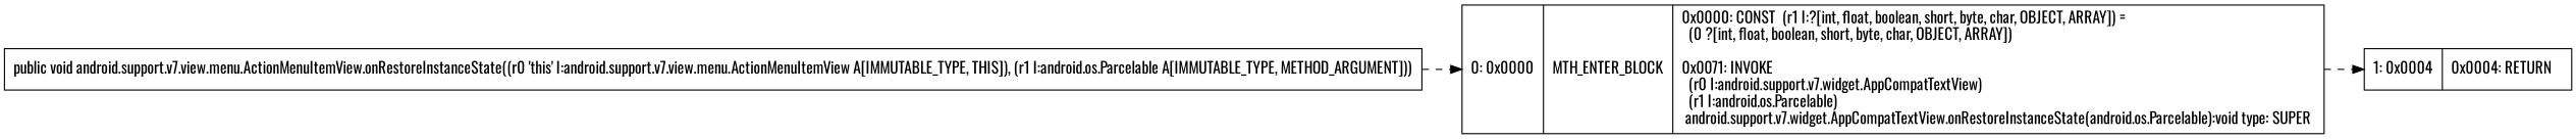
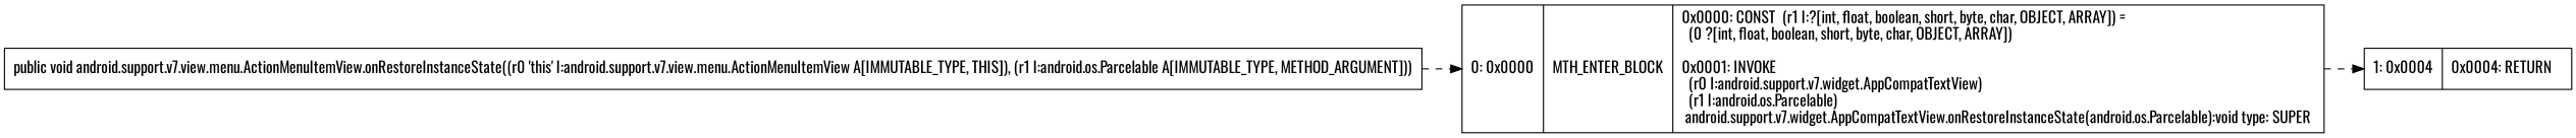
  digraph {
    rankdir=LR
    fontname=Oswald
    node [shape=record fontname=Oswald]
    edge [style=dashed fontname=Oswald]
-   n1 [label="{0\:\ 0x0000|MTH_ENTER_BLOCK\l|0x0000: CONST  (r1 I:?[int, float, boolean, short, byte, char, OBJECT, ARRAY]) = \l  (0 ?[int, float, boolean, short, byte, char, OBJECT, ARRAY])\l \l0x0071: INVOKE  \l  (r0 I:android.support.v7.widget.AppCompatTextView)\l  (r1 I:android.os.Parcelable)\l android.support.v7.widget.AppCompatTextView.onRestoreInstanceState(android.os.Parcelable):void type: SUPER \l}"]
+   n1 [label="{0\:\ 0x0000|MTH_ENTER_BLOCK\l|0x0000: CONST  (r1 I:?[int, float, boolean, short, byte, char, OBJECT, ARRAY]) = \l  (0 ?[int, float, boolean, short, byte, char, OBJECT, ARRAY])\l \l0x0001: INVOKE  \l  (r0 I:android.support.v7.widget.AppCompatTextView)\l  (r1 I:android.os.Parcelable)\l android.support.v7.widget.AppCompatTextView.onRestoreInstanceState(android.os.Parcelable):void type: SUPER \l}"]
    n2 [label="{1\:\ 0x0004|0x0004: RETURN   \l}"]
    n3 [label="{public void android.support.v7.view.menu.ActionMenuItemView.onRestoreInstanceState((r0 'this' I:android.support.v7.view.menu.ActionMenuItemView A[IMMUTABLE_TYPE, THIS]), (r1 I:android.os.Parcelable A[IMMUTABLE_TYPE, METHOD_ARGUMENT])) }"]
    n1 -> n2
    n3 -> n1
  }
